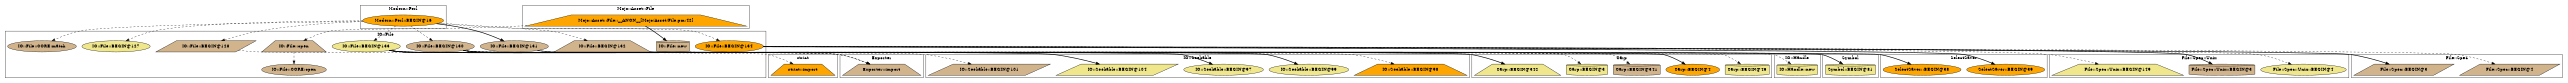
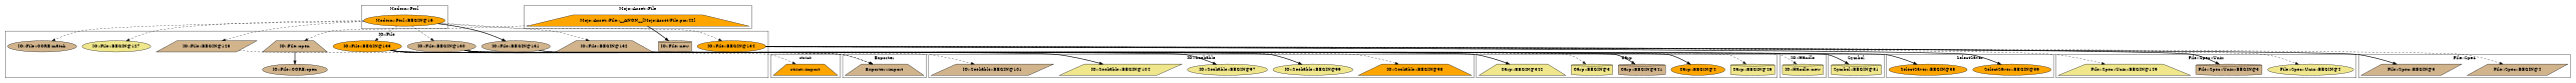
  digraph {
    node [fillcolor=tan shape=ellipse style=filled]
    edge [style=dashed]
    "IO::File::BEGIN@128" [shape=parallelogram]
-   "IO::File::BEGIN@133" [fillcolor=khaki]
+   "IO::File::BEGIN@133" [fillcolor=orange]
    "IO::File::BEGIN@130"
    "IO::File::CORE:match"
    "IO::File::new" [shape=cylinder]
    "IO::File::BEGIN@131"
    "IO::File::CORE:open"
    "IO::File::BEGIN@134" [fillcolor=orange]
    "IO::File::BEGIN@132" [shape=trapezium]
    "IO::File::open" [shape=trapezium]
    "IO::File::BEGIN@127" [fillcolor=khaki]
    "Symbol::BEGIN@81" [fillcolor=khaki shape=cylinder]
    "strict::import" [fillcolor=orange shape=trapezium]
    "IO::Handle::new" [fillcolor=khaki shape=cylinder]
    "Exporter::import" [shape=trapezium]
    "Carp::BEGIN@46" [fillcolor=khaki shape=cylinder]
    "Carp::BEGIN@4" [fillcolor=orange]
    "Carp::BEGIN@341" [shape=cylinder]
    "Carp::BEGIN@3" [fillcolor=khaki shape=cylinder]
    "Carp::BEGIN@342" [fillcolor=khaki shape=trapezium]
    "SelectSaver::BEGIN@38" [fillcolor=orange]
    "SelectSaver::BEGIN@39" [fillcolor=orange]
    "IO::Seekable::BEGIN@98" [fillcolor=orange shape=trapezium]
    "IO::Seekable::BEGIN@99" [fillcolor=khaki]
    "IO::Seekable::BEGIN@97" [fillcolor=khaki]
    "IO::Seekable::BEGIN@104" [fillcolor=khaki shape=parallelogram]
    "IO::Seekable::BEGIN@101" [shape=parallelogram]
    "File::Spec::Unix::BEGIN@4" [fillcolor=khaki]
    "File::Spec::Unix::BEGIN@3" [shape=cylinder]
    "File::Spec::Unix::BEGIN@149" [fillcolor=khaki shape=trapezium]
    "File::Spec::BEGIN@4" [shape=parallelogram]
    "File::Spec::BEGIN@3" [shape=parallelogram]
    "Modern::Perl::BEGIN@16" [fillcolor=orange]
    "Mojo::Asset::File::__ANON__[Mojo/Asset/File.pm:42]" [fillcolor=orange shape=trapezium]
    subgraph cluster_1 {
      label="IO::File"
      "IO::File::BEGIN@128"
      "IO::File::BEGIN@133"
      "IO::File::BEGIN@130"
      "IO::File::CORE:match"
      "IO::File::new"
      "IO::File::BEGIN@131"
      "IO::File::CORE:open"
      "IO::File::BEGIN@134"
      "IO::File::BEGIN@132"
      "IO::File::open"
      "IO::File::BEGIN@127"
    }
    subgraph cluster_2 {
      label=Symbol
      "Symbol::BEGIN@81"
    }
    subgraph cluster_3 {
      label="strict"
      "strict::import"
    }
    subgraph cluster_4 {
      label="IO::Handle"
      "IO::Handle::new"
    }
    subgraph cluster_5 {
      label=Exporter
      "Exporter::import"
    }
    subgraph cluster_6 {
      label=Carp
      "Carp::BEGIN@46"
      "Carp::BEGIN@4"
      "Carp::BEGIN@341"
      "Carp::BEGIN@3"
      "Carp::BEGIN@342"
    }
    subgraph cluster_7 {
      label=SelectSaver
      "SelectSaver::BEGIN@38"
      "SelectSaver::BEGIN@39"
    }
    subgraph cluster_8 {
      label="IO::Seekable"
      "IO::Seekable::BEGIN@98"
      "IO::Seekable::BEGIN@99"
      "IO::Seekable::BEGIN@97"
      "IO::Seekable::BEGIN@104"
      "IO::Seekable::BEGIN@101"
    }
    subgraph cluster_9 {
      label="File::Spec::Unix"
      "File::Spec::Unix::BEGIN@4"
      "File::Spec::Unix::BEGIN@3"
      "File::Spec::Unix::BEGIN@149"
    }
    subgraph cluster_10 {
      label="File::Spec"
      "File::Spec::BEGIN@4"
      "File::Spec::BEGIN@3"
    }
    subgraph cluster_11 {
      label="Modern::Perl"
      "Modern::Perl::BEGIN@16"
    }
    subgraph cluster_12 {
      label="Mojo::Asset::File"
      "Mojo::Asset::File::__ANON__[Mojo/Asset/File.pm:42]"
    }
    "IO::File::BEGIN@128" -> "strict::import"
    "IO::File::BEGIN@133" -> "Exporter::import"
    "IO::File::BEGIN@133" -> "IO::Seekable::BEGIN@98"
    "IO::File::BEGIN@133" -> "IO::Seekable::BEGIN@99" [style=bold]
    "IO::File::BEGIN@133" -> "IO::Seekable::BEGIN@97" [style=bold]
    "IO::File::BEGIN@133" -> "IO::Seekable::BEGIN@104" [style=bold]
    "IO::File::BEGIN@133" -> "IO::Seekable::BEGIN@101"
    "IO::File::BEGIN@130" -> "Exporter::import"
    "IO::File::BEGIN@130" -> "Carp::BEGIN@46"
    "IO::File::BEGIN@130" -> "Carp::BEGIN@4" [style=bold]
-   "IO::File::BEGIN@130" -> "Carp::BEGIN@341"
+   "IO::File::BEGIN@130" -> "Carp::BEGIN@341" [style=bold]
    "IO::File::BEGIN@130" -> "Carp::BEGIN@3"
    "IO::File::BEGIN@130" -> "Carp::BEGIN@342" [style=bold]
    "IO::File::new" -> "IO::Handle::new"
    "IO::File::BEGIN@131" -> "Symbol::BEGIN@81" [style=bold]
    "IO::File::BEGIN@131" -> "Exporter::import"
    "IO::File::BEGIN@134" -> "SelectSaver::BEGIN@39" [style=bold]
    "IO::File::BEGIN@134" -> "File::Spec::Unix::BEGIN@4"
    "IO::File::BEGIN@134" -> "File::Spec::Unix::BEGIN@3" [style=bold]
    "IO::File::BEGIN@134" -> "File::Spec::Unix::BEGIN@149"
    "IO::File::BEGIN@134" -> "File::Spec::BEGIN@4"
    "IO::File::BEGIN@134" -> "File::Spec::BEGIN@3" [style=bold]
    "IO::File::BEGIN@132" -> "SelectSaver::BEGIN@38" [style=bold]
-   "IO::File::open" -> "IO::File::CORE:open"
+   "IO::File::open" -> "IO::File::CORE:open" [style=bold]
    "Modern::Perl::BEGIN@16" -> "IO::File::BEGIN@128"
    "Modern::Perl::BEGIN@16" -> "IO::File::BEGIN@133"
    "Modern::Perl::BEGIN@16" -> "IO::File::BEGIN@130"
    "Modern::Perl::BEGIN@16" -> "IO::File::CORE:match"
    "Modern::Perl::BEGIN@16" -> "IO::File::BEGIN@131" [style=bold]
    "Modern::Perl::BEGIN@16" -> "IO::File::BEGIN@134"
    "Modern::Perl::BEGIN@16" -> "IO::File::BEGIN@132"
    "Modern::Perl::BEGIN@16" -> "IO::File::BEGIN@127"
    "Mojo::Asset::File::__ANON__[Mojo/Asset/File.pm:42]" -> "IO::File::new" [style=bold]
    "Mojo::Asset::File::__ANON__[Mojo/Asset/File.pm:42]" -> "IO::File::open"
  }
